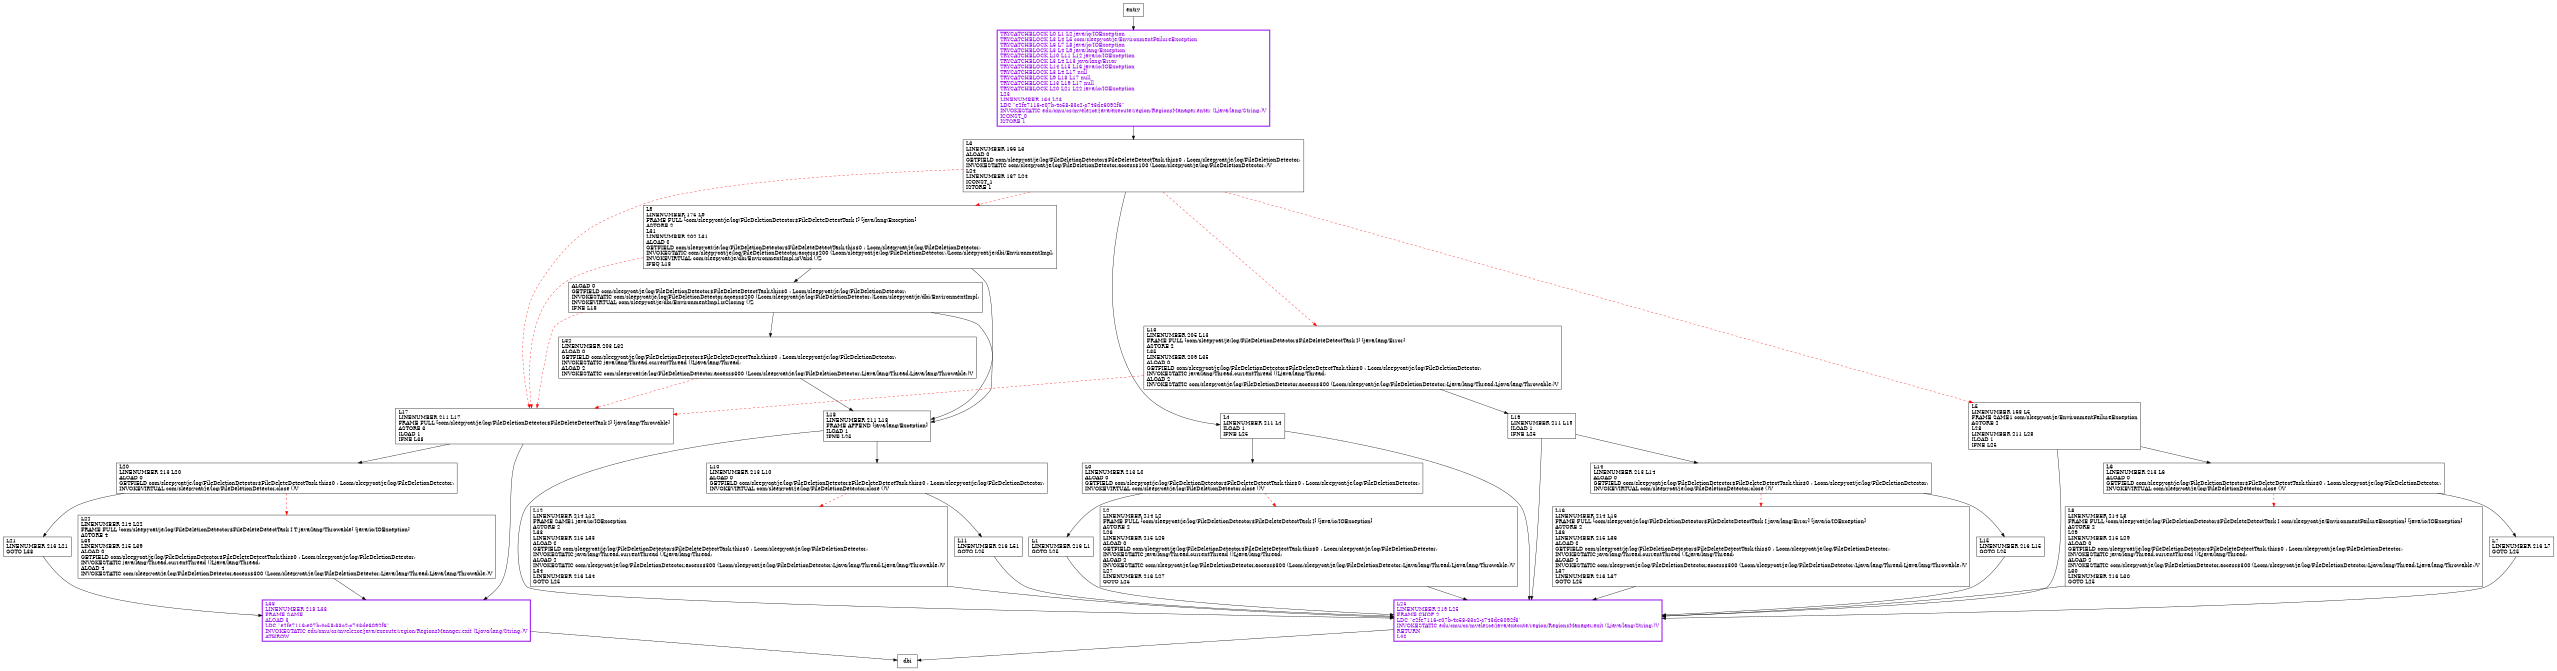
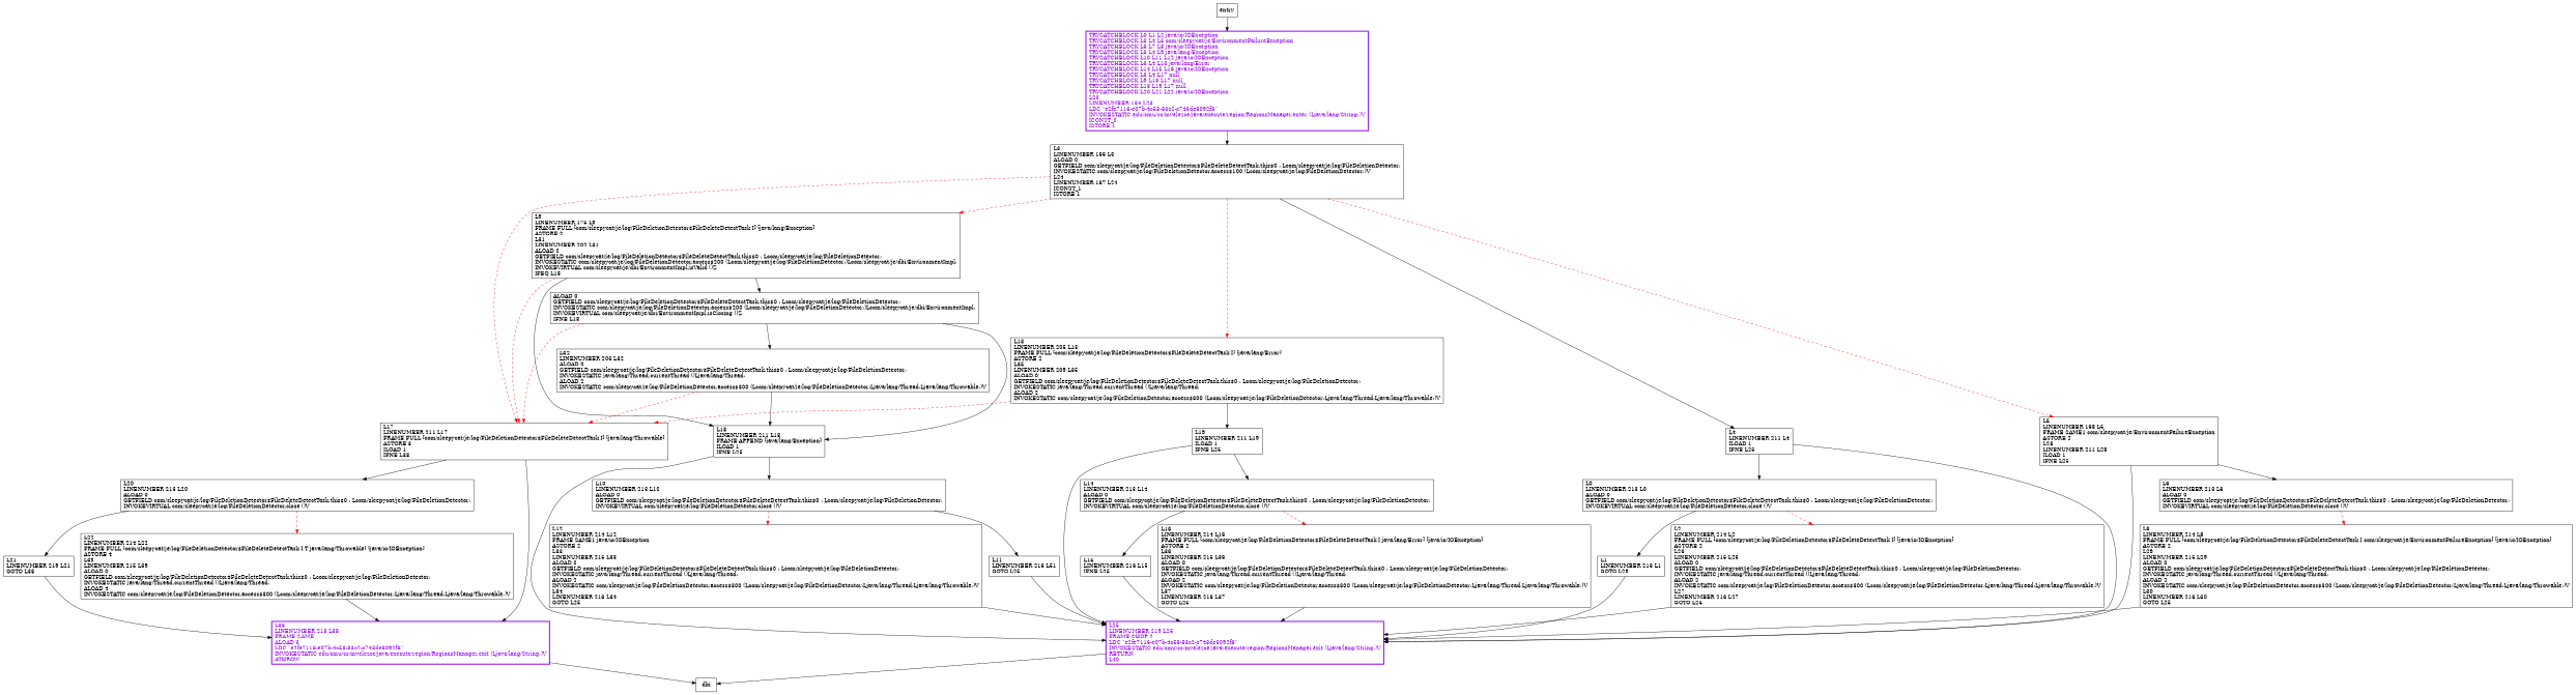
  digraph {
    node [shape=record]
    n1 [label="L0\lLINENUMBER 213 L0\lALOAD 0\lGETFIELD com/sleepycat/je/log/FileDeletionDetector$FileDeleteDetectTask.this$0 : Lcom/sleepycat/je/log/FileDeletionDetector;\lINVOKEVIRTUAL com/sleepycat/je/log/FileDeletionDetector.close ()V\l"]
-   n2 [label="L1\lLINENUMBER 216 L1\lGOTO L25\l"]
+   n2 [label="L1\lLINENUMBER 216 L1\lGOTO L29\l"]
    n3 [label="L2\lLINENUMBER 214 L2\lFRAME FULL [com/sleepycat/je/log/FileDeletionDetector$FileDeleteDetectTask I] [java/io/IOException]\lASTORE 2\lL26\lLINENUMBER 215 L26\lALOAD 0\lGETFIELD com/sleepycat/je/log/FileDeletionDetector$FileDeleteDetectTask.this$0 : Lcom/sleepycat/je/log/FileDeletionDetector;\lINVOKESTATIC java/lang/Thread.currentThread ()Ljava/lang/Thread;\lALOAD 2\lINVOKESTATIC com/sleepycat/je/log/FileDeletionDetector.access$300 (Lcom/sleepycat/je/log/FileDeletionDetector;Ljava/lang/Thread;Ljava/lang/Throwable;)V\lL27\lLINENUMBER 216 L27\lGOTO L25\l"]
    n4 [color=purple fontcolor=purple label="L25\lLINENUMBER 219 L25\lFRAME CHOP 2\lLDC \"e2fe7116-e07b-4c58-83c2-c743de6092f6\"\lINVOKESTATIC edu/cmu/cs/mvelezce/java/execute/region/RegionsManager.exit (Ljava/lang/String;)V\lRETURN\lL40\l" penwidth=3]
-   n5 [label="L15\lLINENUMBER 216 L15\lGOTO L25\l"]
+   n5 [label="L15\lLINENUMBER 216 L15\lIFNE L25\l"]
    n6 [label=dbi]
    n7 [label="L20\lLINENUMBER 213 L20\lALOAD 0\lGETFIELD com/sleepycat/je/log/FileDeletionDetector$FileDeleteDetectTask.this$0 : Lcom/sleepycat/je/log/FileDeletionDetector;\lINVOKEVIRTUAL com/sleepycat/je/log/FileDeletionDetector.close ()V\l"]
-   n8 [label="L21\lLINENUMBER 216 L21\lGOTO L38\l"]
+   n8 [label="L21\lLINENUMBER 219 L21\lGOTO L38\l"]
    n9 [label="L22\lLINENUMBER 214 L22\lFRAME FULL [com/sleepycat/je/log/FileDeletionDetector$FileDeleteDetectTask I T java/lang/Throwable] [java/io/IOException]\lASTORE 4\lL39\lLINENUMBER 215 L39\lALOAD 0\lGETFIELD com/sleepycat/je/log/FileDeletionDetector$FileDeleteDetectTask.this$0 : Lcom/sleepycat/je/log/FileDeletionDetector;\lINVOKESTATIC java/lang/Thread.currentThread ()Ljava/lang/Thread;\lALOAD 4\lINVOKESTATIC com/sleepycat/je/log/FileDeletionDetector.access$300 (Lcom/sleepycat/je/log/FileDeletionDetector;Ljava/lang/Thread;Ljava/lang/Throwable;)V\l"]
    n10 [color=purple fontcolor=purple label="L38\lLINENUMBER 218 L38\lFRAME SAME\lALOAD 3\lLDC \"e2fe7116-e07b-4c58-83c2-c743de6092f6\"\lINVOKESTATIC edu/cmu/cs/mvelezce/java/execute/region/RegionsManager.exit (Ljava/lang/String;)V\lATHROW\l" penwidth=3]
    n11 [label="L17\lLINENUMBER 211 L17\lFRAME FULL [com/sleepycat/je/log/FileDeletionDetector$FileDeleteDetectTask I] [java/lang/Throwable]\lASTORE 3\lILOAD 1\lIFNE L38\l"]
    n12 [label="L18\lLINENUMBER 211 L18\lFRAME APPEND [java/lang/Exception]\lILOAD 1\lIFNE L25\l"]
    n13 [label="L10\lLINENUMBER 213 L10\lALOAD 0\lGETFIELD com/sleepycat/je/log/FileDeletionDetector$FileDeleteDetectTask.this$0 : Lcom/sleepycat/je/log/FileDeletionDetector;\lINVOKEVIRTUAL com/sleepycat/je/log/FileDeletionDetector.close ()V\l"]
    n14 [label="L12\lLINENUMBER 214 L12\lFRAME SAME1 java/io/IOException\lASTORE 2\lL33\lLINENUMBER 215 L33\lALOAD 0\lGETFIELD com/sleepycat/je/log/FileDeletionDetector$FileDeleteDetectTask.this$0 : Lcom/sleepycat/je/log/FileDeletionDetector;\lINVOKESTATIC java/lang/Thread.currentThread ()Ljava/lang/Thread;\lALOAD 2\lINVOKESTATIC com/sleepycat/je/log/FileDeletionDetector.access$300 (Lcom/sleepycat/je/log/FileDeletionDetector;Ljava/lang/Thread;Ljava/lang/Throwable;)V\lL34\lLINENUMBER 216 L34\lGOTO L25\l"]
    n15 [label="L11\lLINENUMBER 216 L51\lGOTO L25\l"]
    n16 [label="L8\lLINENUMBER 214 L8\lFRAME FULL [com/sleepycat/je/log/FileDeletionDetector$FileDeleteDetectTask I com/sleepycat/je/EnvironmentFailureException] [java/io/IOException]\lASTORE 2\lL29\lLINENUMBER 215 L29\lALOAD 0\lGETFIELD com/sleepycat/je/log/FileDeletionDetector$FileDeleteDetectTask.this$0 : Lcom/sleepycat/je/log/FileDeletionDetector;\lINVOKESTATIC java/lang/Thread.currentThread ()Ljava/lang/Thread;\lALOAD 2\lINVOKESTATIC com/sleepycat/je/log/FileDeletionDetector.access$300 (Lcom/sleepycat/je/log/FileDeletionDetector;Ljava/lang/Thread;Ljava/lang/Throwable;)V\lL30\lLINENUMBER 216 L30\lGOTO L25\l"]
    n17 [label="L9\lLINENUMBER 175 L9\lFRAME FULL [com/sleepycat/je/log/FileDeletionDetector$FileDeleteDetectTask I] [java/lang/Exception]\lASTORE 2\lL31\lLINENUMBER 202 L31\lALOAD 0\lGETFIELD com/sleepycat/je/log/FileDeletionDetector$FileDeleteDetectTask.this$0 : Lcom/sleepycat/je/log/FileDeletionDetector;\lINVOKESTATIC com/sleepycat/je/log/FileDeletionDetector.access$200 (Lcom/sleepycat/je/log/FileDeletionDetector;)Lcom/sleepycat/je/dbi/EnvironmentImpl;\lINVOKEVIRTUAL com/sleepycat/je/dbi/EnvironmentImpl.isValid ()Z\lIFEQ L18\l"]
    n18 [label="ALOAD 0\lGETFIELD com/sleepycat/je/log/FileDeletionDetector$FileDeleteDetectTask.this$0 : Lcom/sleepycat/je/log/FileDeletionDetector;\lINVOKESTATIC com/sleepycat/je/log/FileDeletionDetector.access$200 (Lcom/sleepycat/je/log/FileDeletionDetector;)Lcom/sleepycat/je/dbi/EnvironmentImpl;\lINVOKEVIRTUAL com/sleepycat/je/dbi/EnvironmentImpl.isClosing ()Z\lIFNE L18\l"]
    n19 [label="L32\lLINENUMBER 203 L32\lALOAD 0\lGETFIELD com/sleepycat/je/log/FileDeletionDetector$FileDeleteDetectTask.this$0 : Lcom/sleepycat/je/log/FileDeletionDetector;\lINVOKESTATIC java/lang/Thread.currentThread ()Ljava/lang/Thread;\lALOAD 2\lINVOKESTATIC com/sleepycat/je/log/FileDeletionDetector.access$300 (Lcom/sleepycat/je/log/FileDeletionDetector;Ljava/lang/Thread;Ljava/lang/Throwable;)V\l"]
    n20 [label="L3\lLINENUMBER 166 L3\lALOAD 0\lGETFIELD com/sleepycat/je/log/FileDeletionDetector$FileDeleteDetectTask.this$0 : Lcom/sleepycat/je/log/FileDeletionDetector;\lINVOKESTATIC com/sleepycat/je/log/FileDeletionDetector.access$100 (Lcom/sleepycat/je/log/FileDeletionDetector;)V\lL24\lLINENUMBER 167 L24\lICONST_1\lISTORE 1\l"]
    n21 [label="L13\lLINENUMBER 205 L13\lFRAME FULL [com/sleepycat/je/log/FileDeletionDetector$FileDeleteDetectTask I] [java/lang/Error]\lASTORE 2\lL35\lLINENUMBER 209 L35\lALOAD 0\lGETFIELD com/sleepycat/je/log/FileDeletionDetector$FileDeleteDetectTask.this$0 : Lcom/sleepycat/je/log/FileDeletionDetector;\lINVOKESTATIC java/lang/Thread.currentThread ()Ljava/lang/Thread;\lALOAD 2\lINVOKESTATIC com/sleepycat/je/log/FileDeletionDetector.access$300 (Lcom/sleepycat/je/log/FileDeletionDetector;Ljava/lang/Thread;Ljava/lang/Throwable;)V\l"]
    n22 [label="L4\lLINENUMBER 211 L4\lILOAD 1\lIFNE L25\l"]
    n23 [label="L5\lLINENUMBER 168 L5\lFRAME SAME1 com/sleepycat/je/EnvironmentFailureException\lASTORE 2\lL28\lLINENUMBER 211 L28\lILOAD 1\lIFNE L25\l"]
    n24 [label="L19\lLINENUMBER 211 L19\lILOAD 1\lIFNE L25\l"]
    n25 [label="L6\lLINENUMBER 213 L6\lALOAD 0\lGETFIELD com/sleepycat/je/log/FileDeletionDetector$FileDeleteDetectTask.this$0 : Lcom/sleepycat/je/log/FileDeletionDetector;\lINVOKEVIRTUAL com/sleepycat/je/log/FileDeletionDetector.close ()V\l"]
    n26 [label="L14\lLINENUMBER 213 L14\lALOAD 0\lGETFIELD com/sleepycat/je/log/FileDeletionDetector$FileDeleteDetectTask.this$0 : Lcom/sleepycat/je/log/FileDeletionDetector;\lINVOKEVIRTUAL com/sleepycat/je/log/FileDeletionDetector.close ()V\l"]
-   n27 [label="L7\lLINENUMBER 216 L7\lGOTO L25\l"]
    n28 [label="L16\lLINENUMBER 214 L16\lFRAME FULL [com/sleepycat/je/log/FileDeletionDetector$FileDeleteDetectTask I java/lang/Error] [java/io/IOException]\lASTORE 2\lL36\lLINENUMBER 215 L36\lALOAD 0\lGETFIELD com/sleepycat/je/log/FileDeletionDetector$FileDeleteDetectTask.this$0 : Lcom/sleepycat/je/log/FileDeletionDetector;\lINVOKESTATIC java/lang/Thread.currentThread ()Ljava/lang/Thread;\lALOAD 2\lINVOKESTATIC com/sleepycat/je/log/FileDeletionDetector.access$300 (Lcom/sleepycat/je/log/FileDeletionDetector;Ljava/lang/Thread;Ljava/lang/Throwable;)V\lL37\lLINENUMBER 216 L37\lGOTO L25\l"]
    n29 [color=purple fontcolor=purple label="TRYCATCHBLOCK L0 L1 L2 java/io/IOException\lTRYCATCHBLOCK L3 L4 L5 com/sleepycat/je/EnvironmentFailureException\lTRYCATCHBLOCK L6 L7 L8 java/io/IOException\lTRYCATCHBLOCK L3 L4 L9 java/lang/Exception\lTRYCATCHBLOCK L10 L11 L12 java/io/IOException\lTRYCATCHBLOCK L3 L4 L13 java/lang/Error\lTRYCATCHBLOCK L14 L15 L16 java/io/IOException\lTRYCATCHBLOCK L3 L4 L17 null\lTRYCATCHBLOCK L9 L18 L17 null\lTRYCATCHBLOCK L13 L19 L17 null\lTRYCATCHBLOCK L20 L21 L22 java/io/IOException\lL23\lLINENUMBER 164 L23\lLDC \"e2fe7116-e07b-4c58-83c2-c743de6092f6\"\lINVOKESTATIC edu/cmu/cs/mvelezce/java/execute/region/RegionsManager.enter (Ljava/lang/String;)V\lICONST_0\lISTORE 1\l" penwidth=3]
    entry
    n1 -> n2
    n1 -> n3 [color=red style=dashed]
    n2 -> n4
    n3 -> n4
    n4 -> n6
    n5 -> n4
    n7 -> n8
    n7 -> n9 [color=red style=dashed]
    n8 -> n10
    n9 -> n10
    n10 -> n6
    n11 -> n7
    n11 -> n10
    n12 -> n4
    n12 -> n13
    n13 -> n14 [color=red style=dashed]
    n13 -> n15
    n14 -> n4
    n15 -> n4
    n16 -> n4
    n17 -> n11 [color=red style=dashed]
    n17 -> n12
    n17 -> n18
    n18 -> n11 [color=red style=dashed]
    n18 -> n12
    n18 -> n19
    n19 -> n11 [color=red style=dashed]
    n19 -> n12
    n20 -> n11 [color=red style=dashed]
    n20 -> n17 [color=red style=dashed]
    n20 -> n21 [color=red style=dashed]
    n20 -> n22
    n20 -> n23 [color=red style=dashed]
    n21 -> n11 [color=red style=dashed]
    n21 -> n24
    n22 -> n1
    n22 -> n4
    n23 -> n4
    n23 -> n25
    n24 -> n4
    n24 -> n26
    n25 -> n16 [color=red style=dashed]
-   n25 -> n27
    n26 -> n5
    n26 -> n28 [color=red style=dashed]
-   n27 -> n4
    n28 -> n4
    n29 -> n20
    entry -> n29
  }
